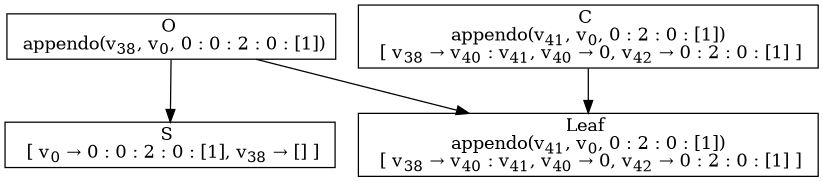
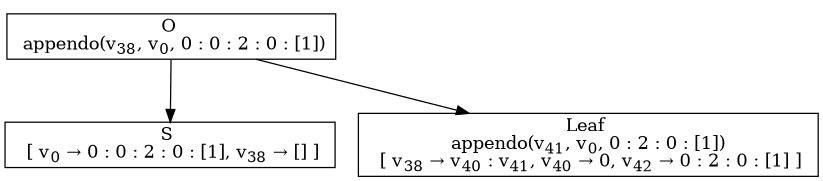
  digraph {
    rankdir=TB
    node [fillcolor=white shape=box style=filled]
    n1 [label=<O <BR/> appendo(v<SUB>38</SUB>, v<SUB>0</SUB>, 0 : 0 : 2 : 0 : [1])>]
    n2 [label=<S <BR/>  [ v<SUB>0</SUB> &rarr; 0 : 0 : 2 : 0 : [1], v<SUB>38</SUB> &rarr; [] ] >]
    n3 [label=<Leaf <BR/> appendo(v<SUB>41</SUB>, v<SUB>0</SUB>, 0 : 2 : 0 : [1]) <BR/>  [ v<SUB>38</SUB> &rarr; v<SUB>40</SUB> : v<SUB>41</SUB>, v<SUB>40</SUB> &rarr; 0, v<SUB>42</SUB> &rarr; 0 : 2 : 0 : [1] ] >]
-   n4 [label=<C <BR/> appendo(v<SUB>41</SUB>, v<SUB>0</SUB>, 0 : 2 : 0 : [1]) <BR/>  [ v<SUB>38</SUB> &rarr; v<SUB>40</SUB> : v<SUB>41</SUB>, v<SUB>40</SUB> &rarr; 0, v<SUB>42</SUB> &rarr; 0 : 2 : 0 : [1] ] >]
    n1 -> n2
    n1 -> n3
-   n4 -> n3
  }
